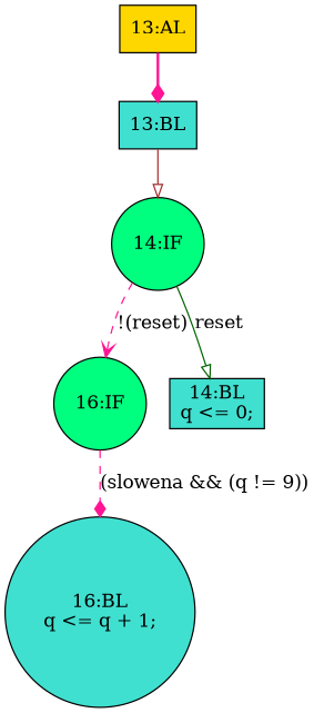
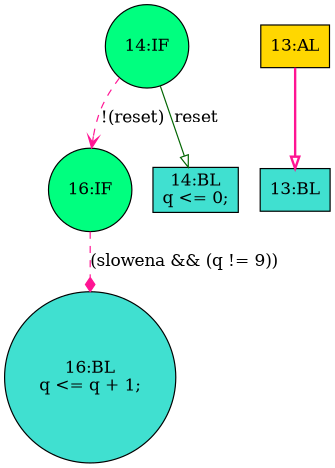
  strict digraph {
    node [fillcolor=turquoise shape=circle statements="[]" style=filled typ=Block]
    edge [arrowhead=diamond color=deeppink cond="[]" lineno=None style=dashed]
    n1 [ast="<pyverilog.vparser.ast.IfStatement object at 0x7f210b900350>" fillcolor=springgreen label="16:IF" typ=IfStatement]
    n2 [ast="<pyverilog.vparser.ast.Block object at 0x7f210b9004d0>" label="16:BL\nq <= q + 1;" statements="[<pyverilog.vparser.ast.NonblockingSubstitution object at 0x7f210b900510>]"]
    n3 [ast="<pyverilog.vparser.ast.Always object at 0x7f210b900b10>" clk_sens=True fillcolor=gold label="13:AL" sens="['clk']" shape=box typ=Always use_var="['reset', 'q', 'slowena']"]
    n4 [ast="<pyverilog.vparser.ast.Block object at 0x7f210b900a10>" label="13:BL" shape=box]
    n5 [ast="<pyverilog.vparser.ast.IfStatement object at 0x7f210b900a50>" fillcolor=springgreen label="14:IF" typ=IfStatement]
    n6 [ast="<pyverilog.vparser.ast.Block object at 0x7f210b900990>" label="14:BL\nq <= 0;" shape=box statements="[<pyverilog.vparser.ast.NonblockingSubstitution object at 0x7f210b900850>]"]
    n1 -> n2 [cond="['slowena', 'q']" label="(slowena && (q != 9))" lineno=16]
-   n3 -> n4 [style=bold]
-   n4 -> n5 [arrowhead=onormal color=brown style=solid]
+   n3 -> n4 [arrowhead=onormal style=bold]
    n5 -> n1 [arrowhead=vee cond="['reset']" label="!(reset)" lineno=14]
    n5 -> n6 [arrowhead=onormal color=darkgreen cond="['reset']" label=reset lineno=14 style=solid]
  }
